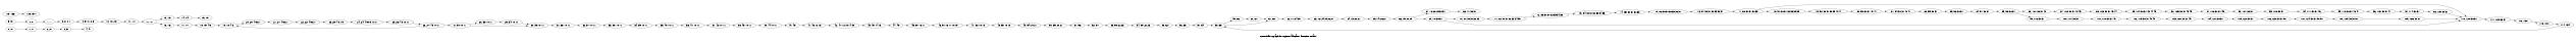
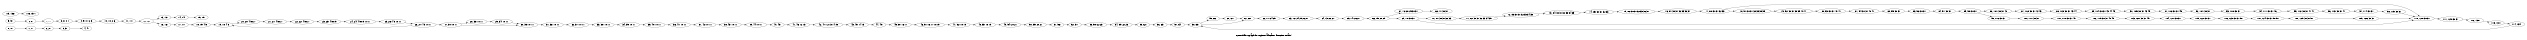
  digraph {
    label="Control-flow-graph for register allocator (function _main)"
    rankdir=LR
    n1 [label="0, 0: "]
    n2 [label="1, 1: "]
    n3 [label="2, 2: "]
    n4 [label="3, 3: "]
    n5 [label="4, 4: "]
    n6 [label="5, 5: "]
    n7 [label="6, 6: "]
    n8 [label="7, 7: "]
    n9 [label="8, 8: 0 1 "]
    n10 [label="9, 9: 0 1 2 3 "]
-   n11 [label="10, 10: 2 3 "]
+   n11 [label="10, 10: 2 6"]
    n12 [label="11, 11: "]
    n13 [label="12, 12: "]
    n14 [label="13, 13: "]
    n15 [label="16, 16: "]
    n16 [label="14, 14: "]
    n17 [label="15, 15: "]
    n18 [label="17, 17: "]
    n19 [label="18, 19: 4 5 "]
    n20 [label="19, 18: 4 5 "]
    n21 [label="20, 20: 4 5 6 7 "]
    n22 [label="21, 21: 4 5 6 7 "]
    n23 [label="22, 22: 4 5 6 7 "]
-   n24 [label="23, 23: 4 5 1 9"]
+   n24 [label="23, 23: 4 5 8 9 "]
    n25 [label="24, 24: 4 5 8 9 10 11 "]
    n26 [label="25, 26: 4 5 10 11 "]
    n27 [label="26, 27: 4 5 10 11 "]
    n28 [label="27, 30: 10 11 "]
    n29 [label="28, 33: 10 11 "]
    n30 [label="30, 35: 10 11 "]
    n31 [label="29, 34: 10 11 "]
    n32 [label="31, 36: 10 11 "]
    n33 [label="32, 37: 10 11 "]
    n34 [label="33, 38: 10 11 "]
    n35 [label="34, 39: 10 11 "]
    n36 [label="35, 40: 10 11 "]
    n37 [label="36, 41: 10 11 "]
    n38 [label="37, 42: 10 11 "]
    n39 [label="38, 43: 10 11 "]
    n40 [label="39, 44: 10 11 "]
    n41 [label="40, 45: "]
    n42 [label="41, 46: 12 13 "]
    n43 [label="42, 47: 12 13 14 15 "]
    n44 [label="43, 48: 14 15 "]
    n45 [label="44, 49: "]
    n46 [label="45, 50: 16 17 "]
    n47 [label="46, 51: 16 17 18 19 "]
    n48 [label="47, 52: 18 19 "]
    n49 [label="48, 53: 18 19 "]
    n50 [label="49, 54: 20 21 "]
    n51 [label="50, 55: 20 21 "]
    n52 [label="51, 56: "]
    n53 [label="52, 57: "]
    n54 [label="53, 58: 22 23 "]
    n55 [label="54, 59: 22 23 "]
    n56 [label="55, 62: "]
    n57 [label="56, 63: "]
    n58 [label="57, 64: "]
    n59 [label="58, 65: "]
    n60 [label="59, 66: "]
    n61 [label="61, 68: "]
    n62 [label="60, 67: "]
    n63 [label="62, 71: 24 25 "]
    n64 [label="63, 72: 24 25 26 27 "]
    n65 [label="64, 73: 26 27 "]
    n66 [label="65, 74: 26 27 "]
    n67 [label="66, 75: 28 29 "]
    n68 [label="67, 76: 28 29 30 31 "]
    n69 [label="69, 78: 30 31 "]
    n70 [label="68, 77: 30 31 "]
    n71 [label="70, 81: 30 31 32 33 "]
    n72 [label="110, 128: 30 31 "]
    n73 [label="71, 82: 30 31 32 33 34 35 "]
    n74 [label="111, 129: 30 31 "]
    n75 [label="72, 83: 30 31 32 33 34 35 "]
    n76 [label="73, 84: 30 31 32 33 34 35 "]
    n77 [label="74, 85: 30 31 32 33 "]
    n78 [label="75, 86: 30 31 32 33 36 37 "]
    n79 [label="76, 87: 30 31 32 33 36 37 "]
    n80 [label="77, 88: 30 31 32 33 "]
    n81 [label="78, 91: 30 31 32 33 38 39 "]
    n82 [label="79, 92: 30 31 38 39 40 41 "]
    n83 [label="80, 93: 30 31 40 41 "]
    n84 [label="81, 94: 30 31 40 41 "]
    n85 [label="82, 95: 30 31 "]
    n86 [label="83, 96: 30 31 "]
    n87 [label="84, 97: 30 31 "]
    n88 [label="85, 98: 30 31 "]
    n89 [label="86, 101: 30 31 42 "]
    n90 [label="99, 116: 30 31 "]
    n91 [label="87, 102: 30 31 42 43 "]
    n92 [label="100, 117: 30 31 "]
    n93 [label="88, 103: 30 31 43 44 "]
    n94 [label="89, 104: 30 31 43 44 45 "]
    n95 [label="90, 105: 30 31 43 45 "]
    n96 [label="91, 106: 30 31 45 "]
    n97 [label="92, 107: 30 31 "]
    n98 [label="93, 108: 30 31 "]
    n99 [label="94, 111: 30 31 46 "]
-   n100 [label="95, 112: 30 31 46 47 "]
+   n100 [label="95, 112: 30 31 47 47"]
    n101 [label="96, 113: 30 31 47 "]
    n102 [label="97, 114: 30 31 "]
    n103 [label="98, 115: 30 31 "]
    n104 [label="101, 118: 30 31 48 "]
    n105 [label="102, 119: 30 31 48 49 "]
    n106 [label="103, 120: 30 31 49 "]
    n107 [label="104, 121: 30 31 "]
    n108 [label="105, 122: 30 31 "]
    n109 [label="106, 123: 30 31 50 "]
    n110 [label="107, 124: 30 31 50 51 "]
    n111 [label="108, 125: 30 31 51 "]
    n112 [label="109, 126: 30 31 "]
    n113 [label="112, 130: "]
    n114 [label="113, 131: "]
    n115 [label="114, 134: "]
    n116 [label="115, 136: "]
    n117 [label="116, 137: "]
    n1 -> n2
    n2 -> n3
    n3 -> n4
    n4 -> n5
    n6 -> n7
    n7 -> n8
    n8 -> n9
    n9 -> n10
    n10 -> n11
    n11 -> n12
    n12 -> n13
    n13 -> n14
    n13 -> n15
    n14 -> n16
    n15 -> n18
    n16 -> n17
    n18 -> n19
    n19 -> n20
    n20 -> n21
    n21 -> n22
    n22 -> n23
    n23 -> n24
    n24 -> n25
    n25 -> n26
    n26 -> n27
    n27 -> n20
    n27 -> n28
    n28 -> n29
    n28 -> n30
    n29 -> n31
    n30 -> n32
    n31 -> n30
    n32 -> n33
    n33 -> n34
    n34 -> n35
    n35 -> n36
    n36 -> n37
    n37 -> n38
    n38 -> n39
    n39 -> n40
    n40 -> n41
    n41 -> n42
    n42 -> n43
    n43 -> n44
    n44 -> n45
    n45 -> n46
    n46 -> n47
    n47 -> n48
    n48 -> n49
    n49 -> n50
    n50 -> n51
    n51 -> n52
    n52 -> n53
    n53 -> n54
    n54 -> n55
    n55 -> n56
    n56 -> n57
    n57 -> n58
    n58 -> n59
    n59 -> n60
    n59 -> n61
    n60 -> n62
    n61 -> n63
    n62 -> n61
    n63 -> n64
    n64 -> n65
    n65 -> n66
    n66 -> n67
    n67 -> n68
    n67 -> n69
    n68 -> n70
    n69 -> n71
    n69 -> n72
    n71 -> n73
    n72 -> n74
    n73 -> n75
    n74 -> n113
    n75 -> n76
    n76 -> n77
    n77 -> n78
    n78 -> n79
    n79 -> n80
    n80 -> n72
    n80 -> n81
    n81 -> n82
    n82 -> n83
    n83 -> n84
    n84 -> n85
    n85 -> n86
    n86 -> n87
    n87 -> n88
    n88 -> n89
    n88 -> n90
    n89 -> n91
    n90 -> n92
    n91 -> n93
    n92 -> n104
    n93 -> n94
    n94 -> n95
    n95 -> n96
    n96 -> n97
    n97 -> n98
    n98 -> n99
    n99 -> n100
    n100 -> n101
    n101 -> n102
    n102 -> n103
    n103 -> n72
    n104 -> n105
    n105 -> n106
    n106 -> n107
    n107 -> n108
    n108 -> n109
    n109 -> n110
    n110 -> n111
    n111 -> n112
    n112 -> n72
    n113 -> n114
    n114 -> n115
    n115 -> n59
    n116 -> n117
  }
